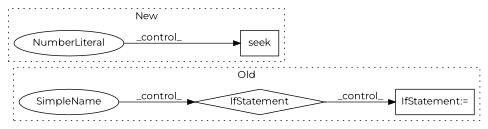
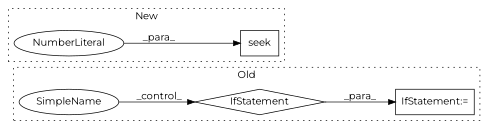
  digraph {
    fontname=Montserrat
    rankdir=LR
    node [fontname=Montserrat l=1 shape=box]
    edge [fontname=Montserrat]
    n1 [a=25 l="4,2" label=IfStatement s="1912,1937" shape=diamond]
    n2 [a=7 label="IfStatement:=" s=1994]
    n3 [a=42 label=SimpleName shape=ellipse l=""]
    n4 [a=32 l="5,1" label=seek s="3452,3458"]
    n5 [a=34 label=NumberLiteral s=3457 shape=ellipse]
    subgraph cluster_1 {
      label=Old
      style=dotted
      n1
      n2
      n3
    }
    subgraph cluster_2 {
      label=New
      style=dotted
      n4
      n5
    }
-   n1 -> n2 [label=_control_]
+   n1 -> n2 [label=_para_]
    n3 -> n1 [label=_control_]
-   n5 -> n4 [label=_control_]
+   n5 -> n4 [label=_para_]
  }
